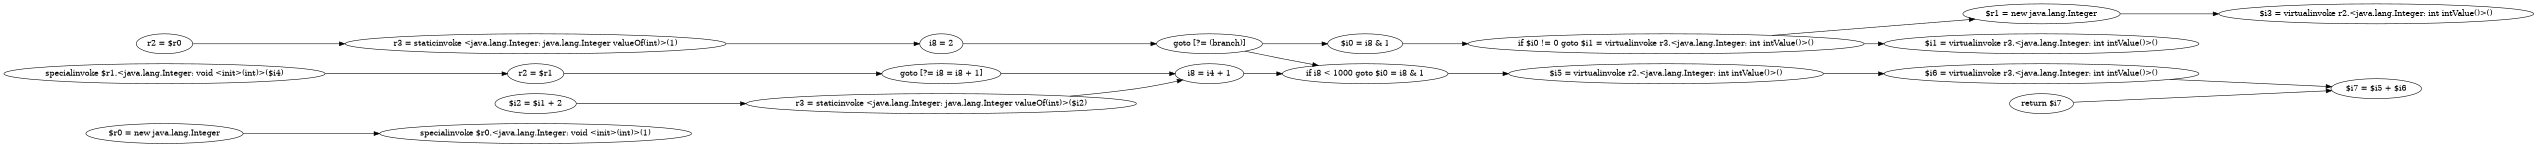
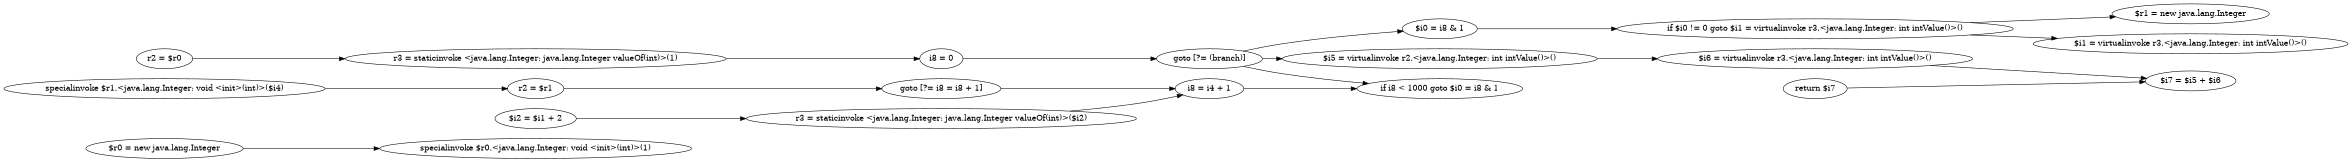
  digraph {
    rankdir=LR
    "$r0 = new java.lang.Integer"
    "specialinvoke $r0.<java.lang.Integer: void <init>(int)>(1)"
    "r2 = $r0"
    "r3 = staticinvoke <java.lang.Integer: java.lang.Integer valueOf(int)>(1)"
-   "i8 = 0" [label="i8 = 2"]
+   "i8 = 0"
    "goto [?= (branch)]"
    "if i8 < 1000 goto $i0 = i8 & 1"
    "$i0 = i8 & 1"
    "$i5 = virtualinvoke r2.<java.lang.Integer: int intValue()>()"
    "if $i0 != 0 goto $i1 = virtualinvoke r3.<java.lang.Integer: int intValue()>()"
    "$r1 = new java.lang.Integer"
    "$i1 = virtualinvoke r3.<java.lang.Integer: int intValue()>()"
-   "$i3 = virtualinvoke r2.<java.lang.Integer: int intValue()>()"
    "specialinvoke $r1.<java.lang.Integer: void <init>(int)>($i4)"
    "r2 = $r1"
    "goto [?= i8 = i8 + 1]"
    n17 [label="i8 = i4 + 1"]
    "$i2 = $i1 + 2"
    "r3 = staticinvoke <java.lang.Integer: java.lang.Integer valueOf(int)>($i2)"
    "$i6 = virtualinvoke r3.<java.lang.Integer: int intValue()>()"
    "$i7 = $i5 + $i6"
    "return $i7"
    "$r0 = new java.lang.Integer" -> "specialinvoke $r0.<java.lang.Integer: void <init>(int)>(1)"
    "r2 = $r0" -> "r3 = staticinvoke <java.lang.Integer: java.lang.Integer valueOf(int)>(1)"
    "r3 = staticinvoke <java.lang.Integer: java.lang.Integer valueOf(int)>(1)" -> "i8 = 0"
    "i8 = 0" -> "goto [?= (branch)]"
    "goto [?= (branch)]" -> "if i8 < 1000 goto $i0 = i8 & 1"
    "goto [?= (branch)]" -> "$i0 = i8 & 1"
-   "if i8 < 1000 goto $i0 = i8 & 1" -> "$i5 = virtualinvoke r2.<java.lang.Integer: int intValue()>()"
+   "goto [?= (branch)]" -> "$i5 = virtualinvoke r2.<java.lang.Integer: int intValue()>()"
    "$i0 = i8 & 1" -> "if $i0 != 0 goto $i1 = virtualinvoke r3.<java.lang.Integer: int intValue()>()"
    "$i5 = virtualinvoke r2.<java.lang.Integer: int intValue()>()" -> "$i6 = virtualinvoke r3.<java.lang.Integer: int intValue()>()"
    "if $i0 != 0 goto $i1 = virtualinvoke r3.<java.lang.Integer: int intValue()>()" -> "$r1 = new java.lang.Integer"
    "if $i0 != 0 goto $i1 = virtualinvoke r3.<java.lang.Integer: int intValue()>()" -> "$i1 = virtualinvoke r3.<java.lang.Integer: int intValue()>()"
-   "$r1 = new java.lang.Integer" -> "$i3 = virtualinvoke r2.<java.lang.Integer: int intValue()>()"
    "specialinvoke $r1.<java.lang.Integer: void <init>(int)>($i4)" -> "r2 = $r1"
    "r2 = $r1" -> "goto [?= i8 = i8 + 1]"
    "goto [?= i8 = i8 + 1]" -> n17
    n17 -> "if i8 < 1000 goto $i0 = i8 & 1"
    "$i2 = $i1 + 2" -> "r3 = staticinvoke <java.lang.Integer: java.lang.Integer valueOf(int)>($i2)"
    "r3 = staticinvoke <java.lang.Integer: java.lang.Integer valueOf(int)>($i2)" -> n17
    "$i6 = virtualinvoke r3.<java.lang.Integer: int intValue()>()" -> "$i7 = $i5 + $i6"
    "return $i7" -> "$i7 = $i5 + $i6"
  }
